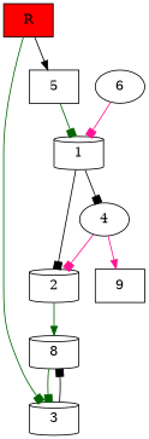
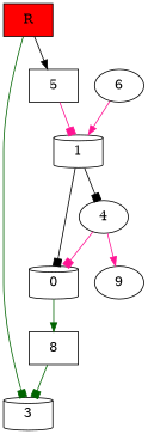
  digraph {
    node [shape=cylinder]
    edge [arrowhead=box color=black]
    4 [shape=ellipse]
    1
-   2
-   9 [shape=box]
-   8
+   2 [label=0]
+   9 [shape=ellipse]
+   8 [shape=box]
    3
    5 [shape=box]
    6 [shape=ellipse]
    R [fillcolor="#ff0000" shape=box style=filled]
    4 -> 2 [color=deeppink]
    4 -> 9 [arrowhead=normal color=deeppink]
    1 -> 4
    1 -> 2
    2 -> 8 [arrowhead=normal color=darkgreen]
    8 -> 3 [color=darkgreen]
-   3 -> 8
-   5 -> 1 [color=darkgreen]
-   6 -> 1 [color=deeppink]
+   5 -> 1 [color=deeppink]
+   6 -> 1 [arrowhead=normal color=deeppink]
    R -> 3 [color=darkgreen]
    R -> 5 [arrowhead=normal]
  }
